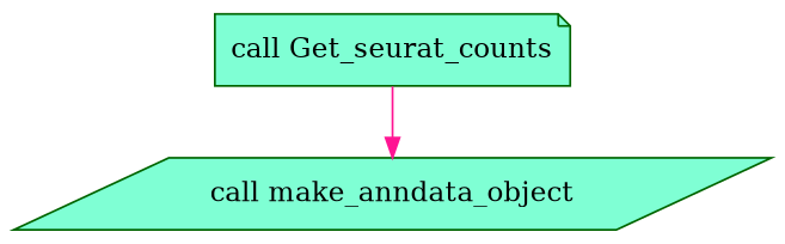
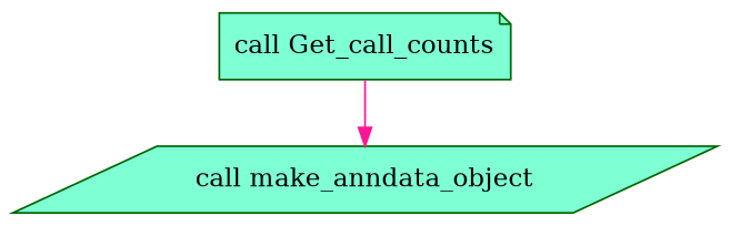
  digraph {
    compound=true
    node [style=filled fillcolor=aquamarine color=darkgreen]
-   n1 [label="call Get_seurat_counts" shape=note]
+   n1 [label="call Get_call_counts" shape=note]
    n2 [label="call make_anndata_object" shape=parallelogram]
    n1 -> n2 [color=deeppink style=solid]
  }
